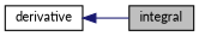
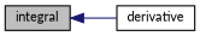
  digraph {
    rankdir=LR
    fontname=Lato
    node [color=black fontname=Lato fontsize=10 shape=record]
    n1 [fillcolor=grey75 fontcolor=black height=0.2 label=integral style=filled width=0.4]
    n2 [height=0.2 label=derivative width=0.4]
-   n2 -> n1 [color=midnightblue dir=back fontname=Lato fontsize=10 labelfontname=FreeSans labelfontsize=10 style=solid]
+   n1 -> n2 [color=midnightblue dir=back fontname=Lato fontsize=10 labelfontname=FreeSans labelfontsize=10 style=solid]
  }
